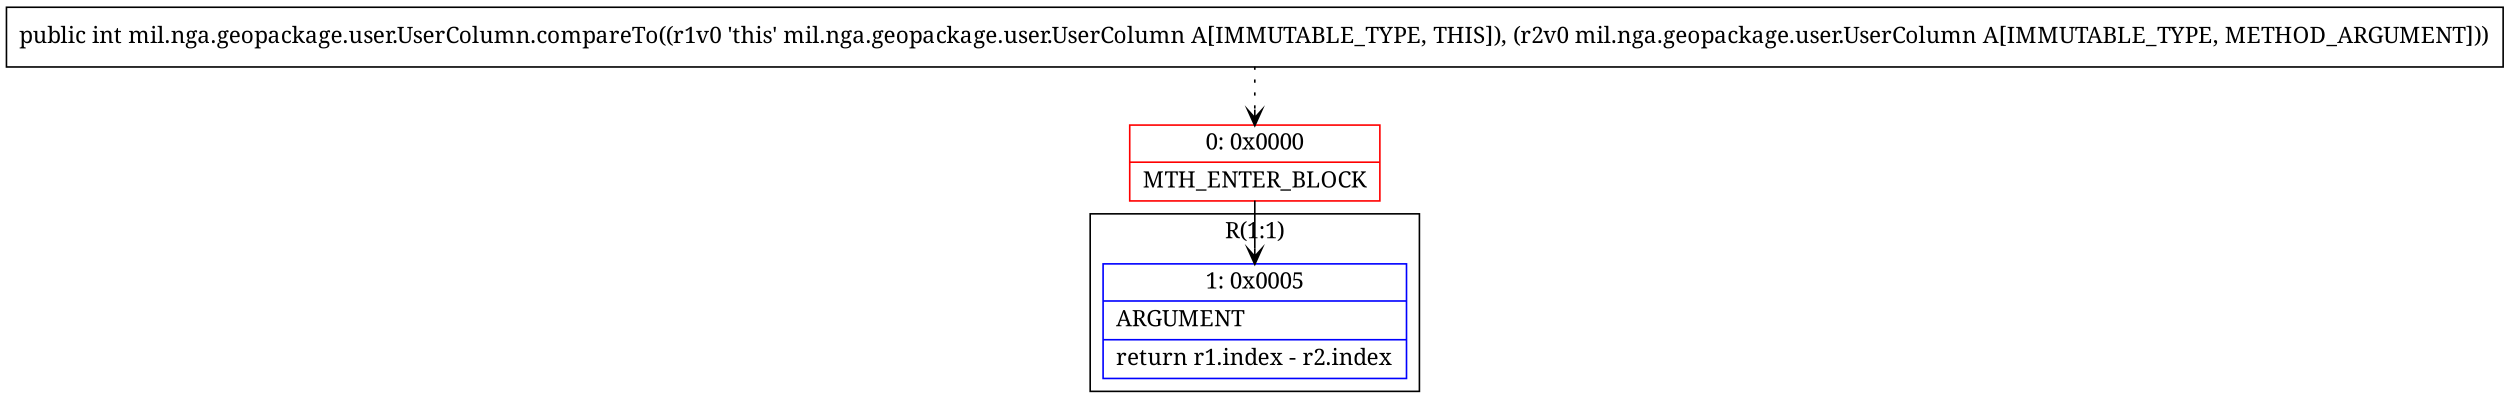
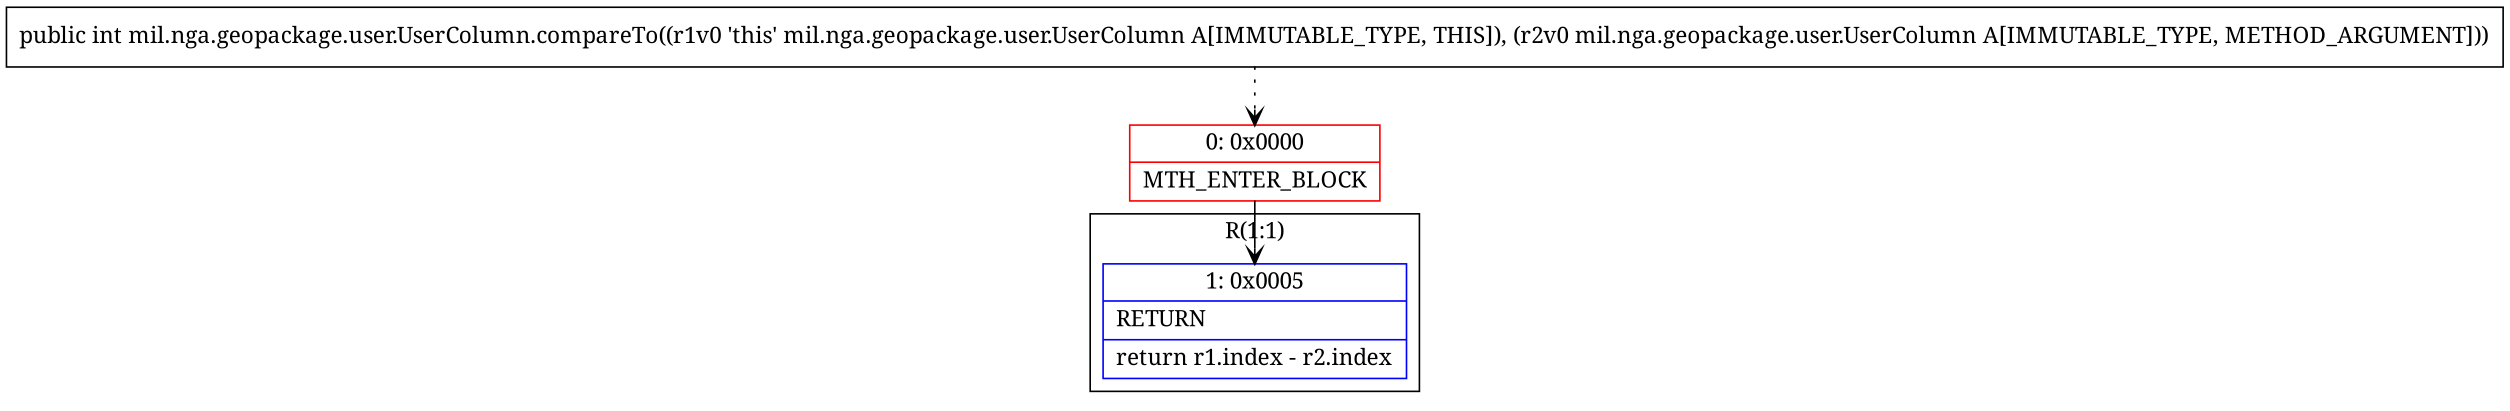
  digraph {
    fontname="Noto Serif"
    node [shape=record fontname="Noto Serif"]
    edge [arrowhead=vee fontname="Noto Serif"]
-   n1 [color=blue label="{1\:\ 0x0005|ARGUMENT\l|return r1.index \- r2.index\l}"]
+   n1 [color=blue label="{1\:\ 0x0005|RETURN\l|return r1.index \- r2.index\l}"]
    n2 [color=red label="{0\:\ 0x0000|MTH_ENTER_BLOCK\l}"]
    n3 [label="{public int mil.nga.geopackage.user.UserColumn.compareTo((r1v0 'this' mil.nga.geopackage.user.UserColumn A[IMMUTABLE_TYPE, THIS]), (r2v0 mil.nga.geopackage.user.UserColumn A[IMMUTABLE_TYPE, METHOD_ARGUMENT])) }"]
    subgraph cluster_1 {
      label="R(1:1)"
      n1
    }
    n2 -> n1 [style=solid]
    n3 -> n2 [style=dotted]
  }
